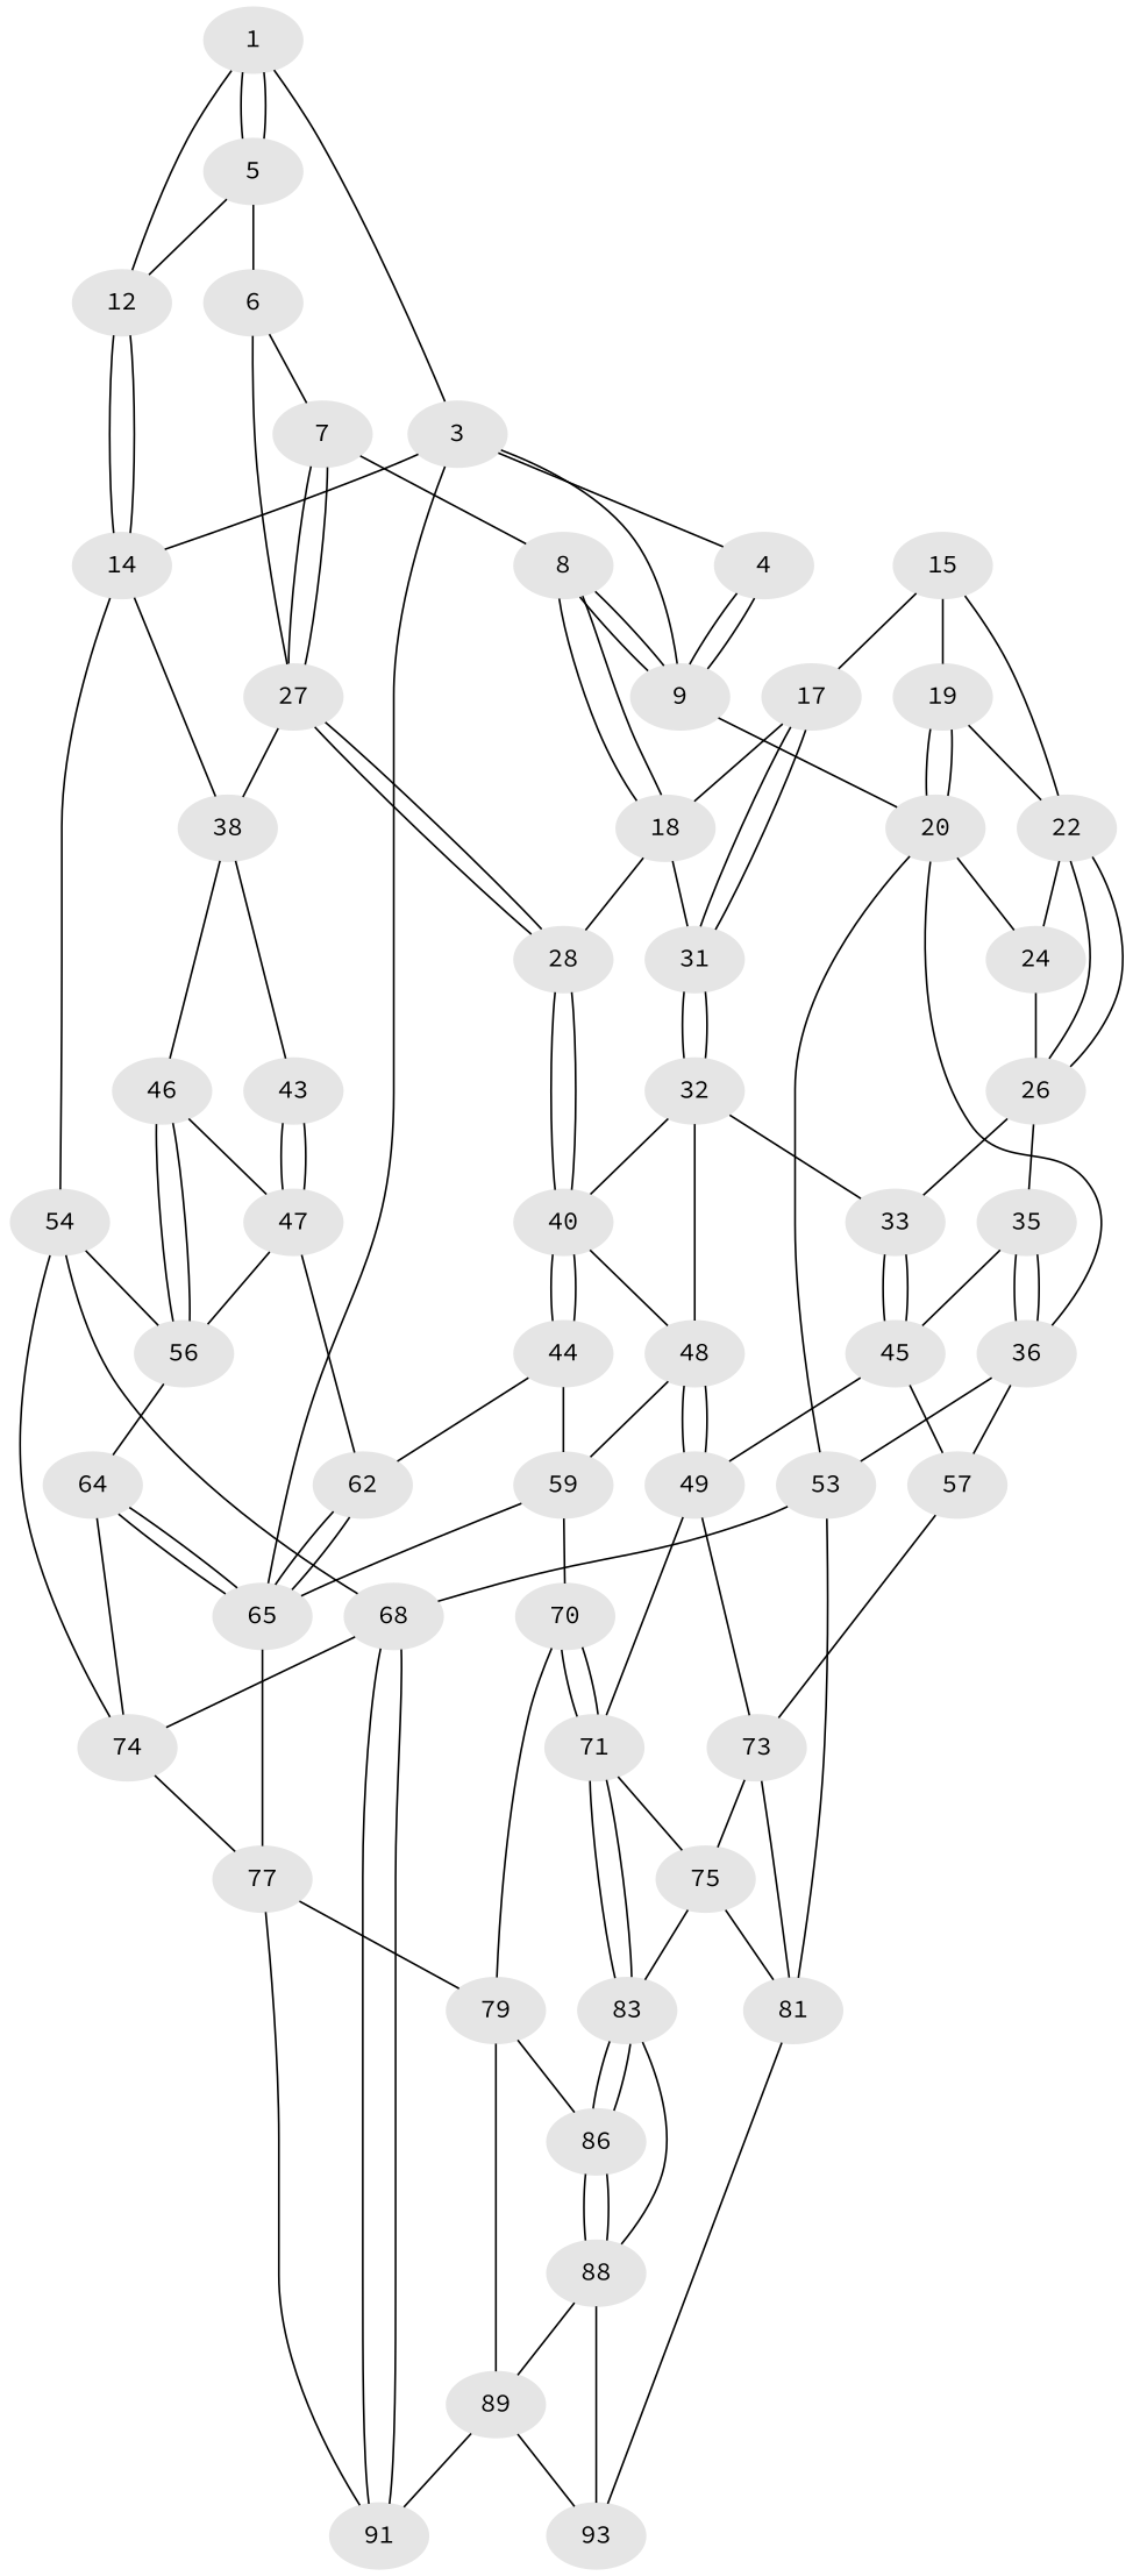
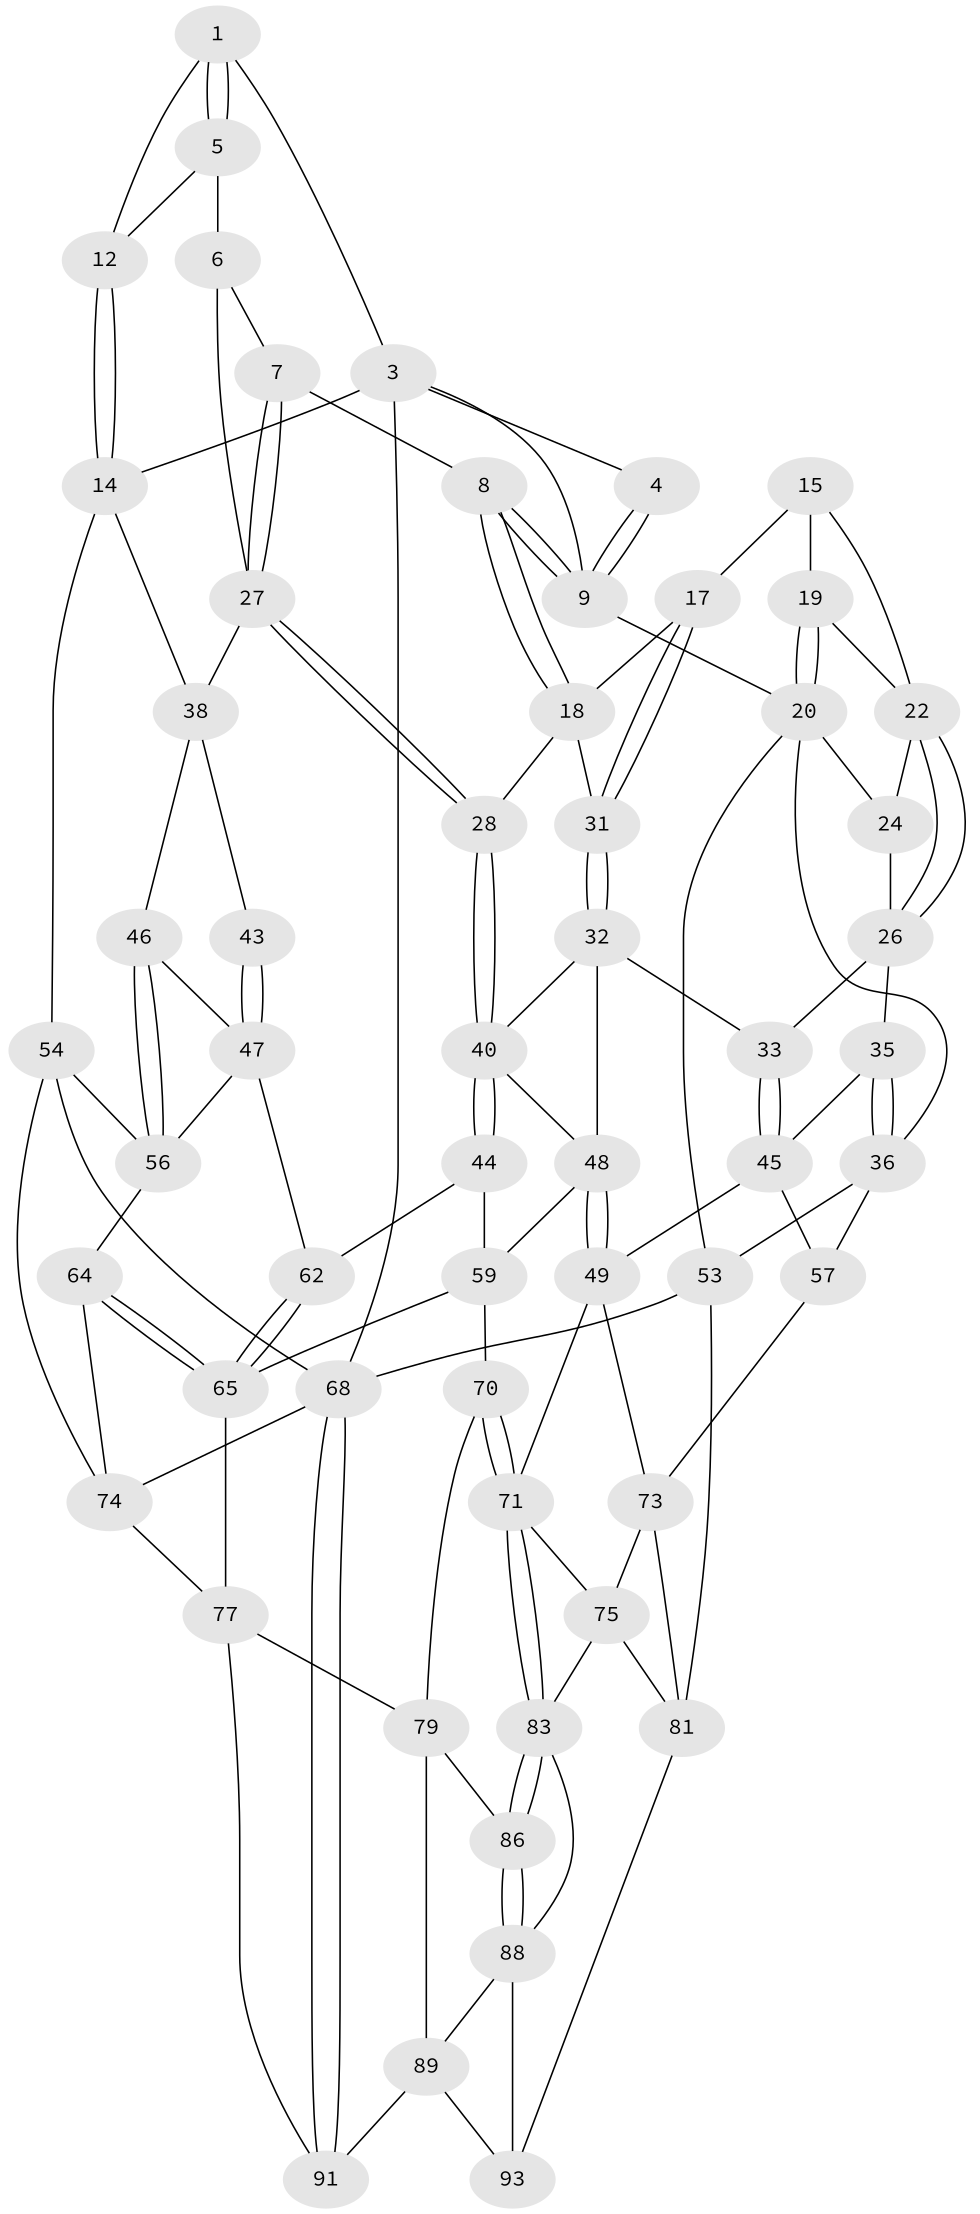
  graph {
    fontname="Source Code Pro"
    node [color=gray90 fontname="Source Code Pro" style=filled]
    edge [fontname="Source Code Pro"]
    1 [super="+2"]
    3 [super="+10"]
    5 [super="+13"]
    12
    4
    9 [super="+11"]
    14 [super="+37"]
    68 [super="+69"]
    6 [super="+21"]
    20 [super="+25"]
    38 [super="+39"]
    54 [super="+55"]
    74 [super="+87"]
    91
    7
    27 [super="+30"]
    8
    28 [super="+29"]
    18
    31
    24
    36 [super="+52"]
    53
    43
    46
    56 [super="+63"]
    15 [super="+16"]
    17
    19
    22 [super="+23"]
    26 [super="+34"]
    32 [super="+42"]
    40 [super="+41"]
    57
    81 [super="+82"]
    33
    35
    45 [super="+51"]
    48 [super="+60"]
    44 [super="+58"]
    59 [super="+67"]
    49 [super="+50"]
    73 [super="+76"]
    47 [super="+61"]
    62
    65 [super="+66"]
    70
    71 [super="+72"]
    64
    75 [super="+85"]
    83 [super="+84"]
    93
    77 [super="+78"]
    79 [super="+80"]
    86
    89 [super="+92"]
    88 [super="+90"]
    1 -- 3
    1 -- 5
    1 -- 5
    1 -- 12
    3 -- 4
    3 -- 9
    3 -- 14
-   3 -- 65
+   3 -- 68
    5 -- 12
    5 -- 6 [weight=2]
    12 -- 14
    12 -- 14
    4 -- 9
    4 -- 9
    9 -- 20
    14 -- 38
    14 -- 54
    68 -- 74
    68 -- 91
    68 -- 91
    6 -- 7
    6 -- 27
    20 -- 24
    20 -- 36
    20 -- 53
    38 -- 43
    38 -- 46
    54 -- 68
    54 -- 74
    54 -- 56
    74 -- 77
    7 -- 27
    7 -- 27
    7 -- 8
    27 -- 38
    27 -- 28
    27 -- 28
    8 -- 9
    8 -- 9
    8 -- 18
    8 -- 18
    28 -- 40
    28 -- 40
    18 -- 28
    18 -- 31
    31 -- 32
    31 -- 32
    24 -- 26
    36 -- 53
    36 -- 57
    53 -- 68
    53 -- 81
    43 -- 47
    43 -- 47
    46 -- 56
    46 -- 56
    46 -- 47
    56 -- 64
    15 -- 17
    15 -- 19
    15 -- 22
    17 -- 18
    17 -- 31
    17 -- 31
    19 -- 20
    19 -- 20
    19 -- 22
    22 -- 24
    22 -- 26
    22 -- 26
    26 -- 33
    26 -- 35
    32 -- 40
    32 -- 33
    32 -- 48
    40 -- 48
    40 -- 44
    40 -- 44
    57 -- 73
    81 -- 93
    33 -- 45
    33 -- 45
    35 -- 36
    35 -- 36
    35 -- 45
    45 -- 57
    45 -- 49
    48 -- 59
    48 -- 49
    48 -- 49
    44 -- 59
    44 -- 62
    59 -- 65
    59 -- 70
    49 -- 73
    49 -- 71
    73 -- 81
    73 -- 75
    47 -- 56
    47 -- 62
    62 -- 65
    62 -- 65
    65 -- 77
    70 -- 71
    70 -- 71
    70 -- 79
    71 -- 75
    71 -- 83
    71 -- 83
    64 -- 74
    64 -- 65
    64 -- 65
    75 -- 81
    75 -- 83
    83 -- 86
    83 -- 86
    83 -- 88
    77 -- 91
    77 -- 79
    79 -- 86
    79 -- 89
    86 -- 88
    86 -- 88
    89 -- 91
    89 -- 93
    88 -- 93
    88 -- 89
  }
